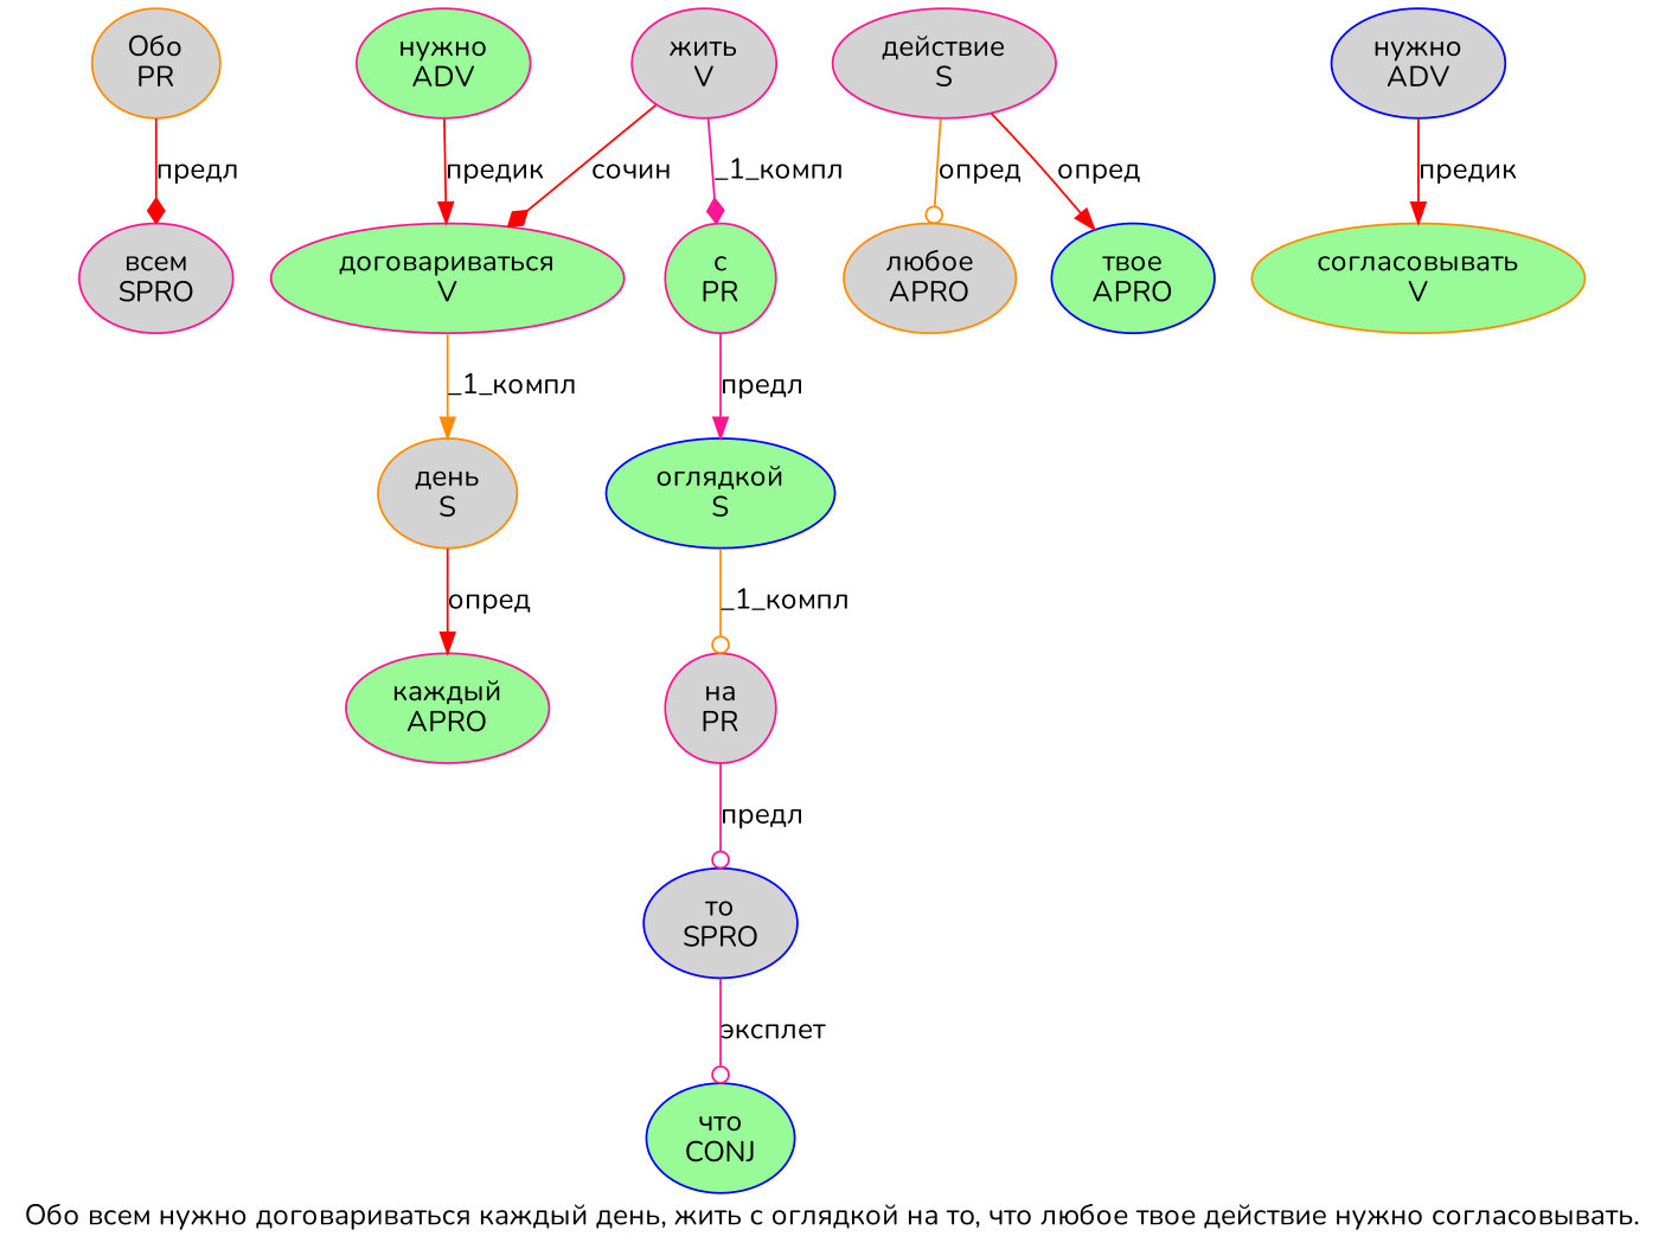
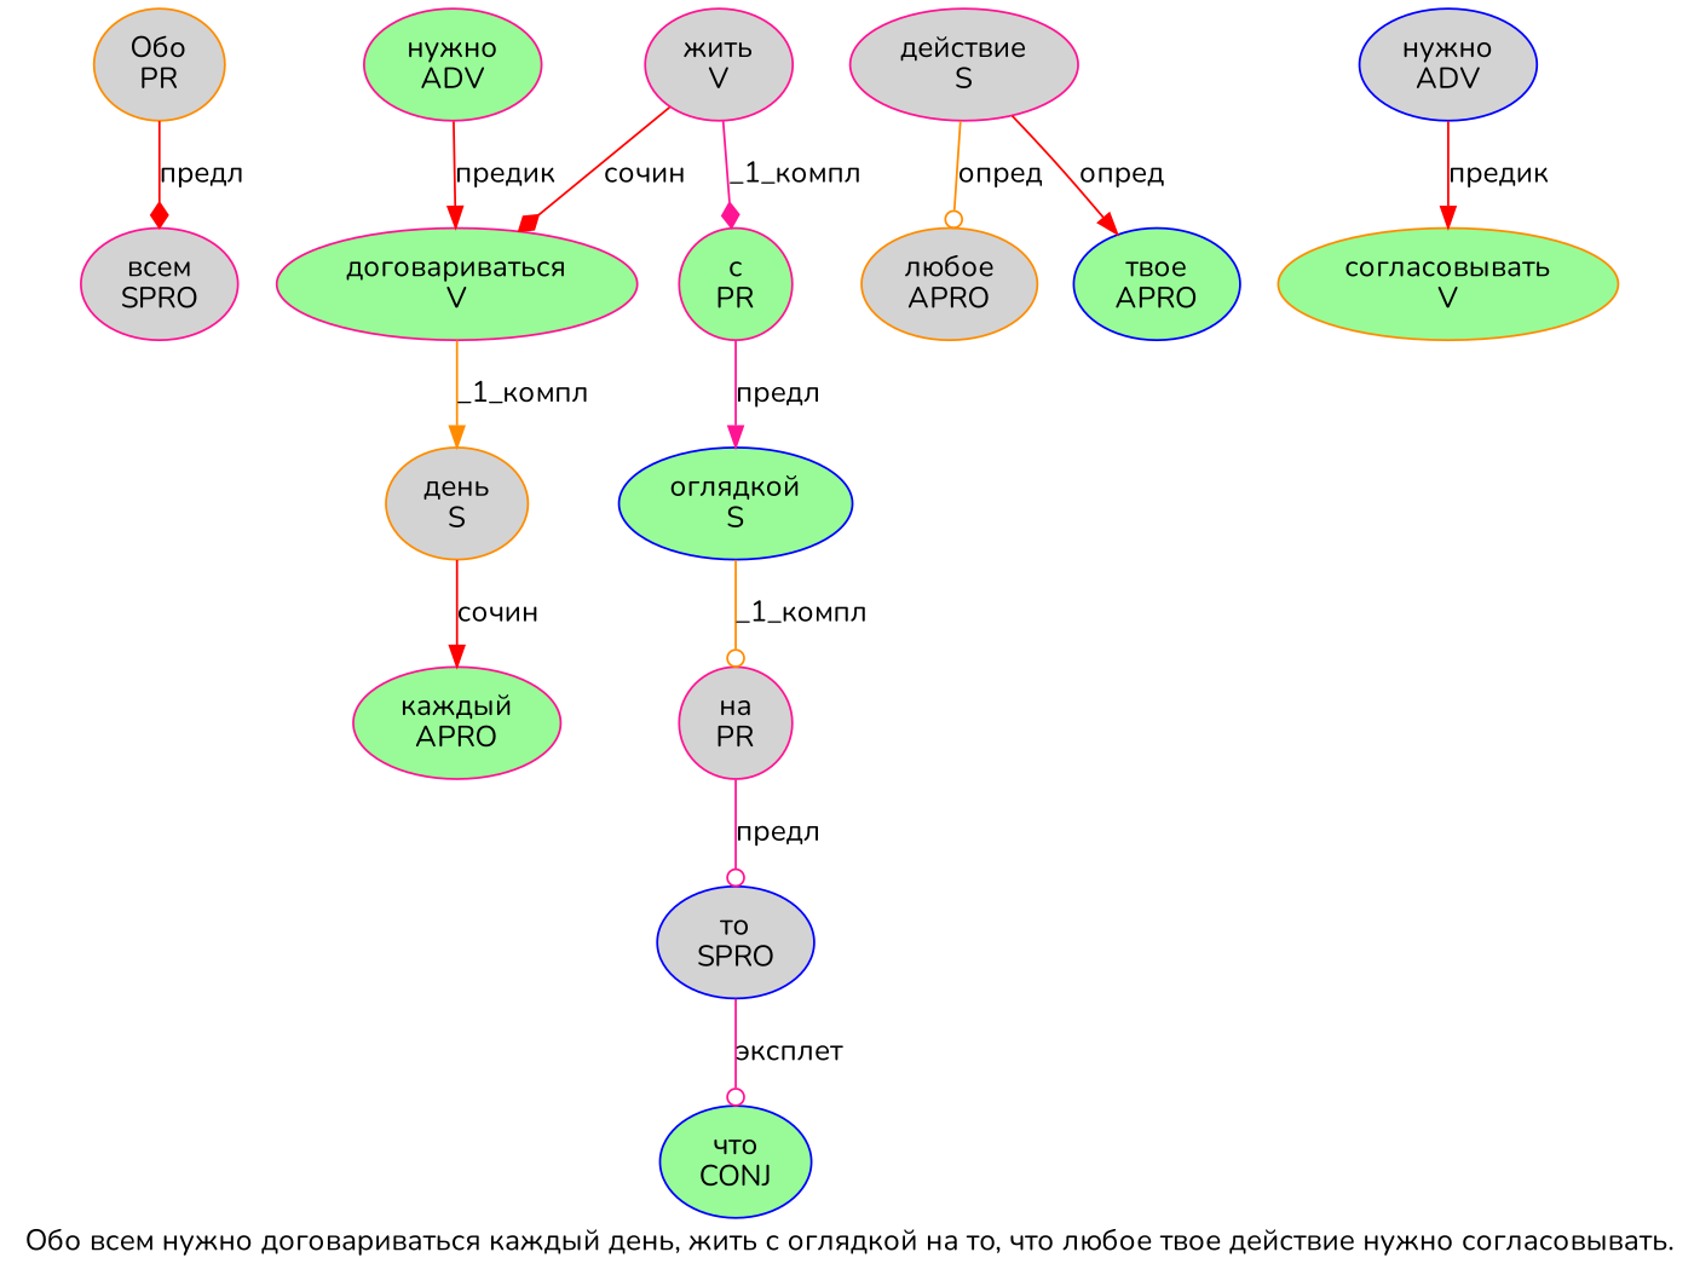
  digraph {
    fontname=Nunito
    label="Обо всем нужно договариваться каждый день, жить с оглядкой на то, что любое твое действие нужно согласовывать."
    node [color=deeppink fillcolor=lightgrey fontname=Nunito penwidth=1 shape=ellipse style=filled]
    edge [arrowhead=normal color=red fontname=Nunito]
    n1 [color=darkorange label="Обо\nPR"]
    n2 [label="всем\nSPRO"]
    n3 [fillcolor=palegreen label="нужно\nADV"]
    n4 [fillcolor=palegreen label="договариваться\nV"]
    n5 [color=darkorange label="день\nS"]
    n6 [fillcolor=palegreen label="каждый\nAPRO"]
    n7 [label="жить\nV"]
    n8 [fillcolor=palegreen label="с\nPR"]
    n9 [color=blue fillcolor=palegreen label="оглядкой\nS"]
    n10 [label="на\nPR"]
    n11 [color=blue label="то\nSPRO"]
    n12 [color=blue fillcolor=palegreen label="что\nCONJ"]
    n13 [color=darkorange label="любое\nAPRO"]
    n14 [color=blue fillcolor=palegreen label="твое\nAPRO"]
    n15 [label="действие\nS"]
    n16 [color=blue label="нужно\nADV"]
    n17 [color=darkorange fillcolor=palegreen label="согласовывать\nV"]
    n1 -> n2 [arrowhead=diamond label="предл"]
    n3 -> n4 [label="предик"]
    n4 -> n5 [color=darkorange label="_1_компл"]
-   n5 -> n6 [label="опред"]
+   n5 -> n6 [label="сочин"]
    n7 -> n4 [arrowhead=diamond label="сочин"]
    n7 -> n8 [arrowhead=diamond color=deeppink label="_1_компл"]
    n8 -> n9 [color=deeppink label="предл"]
    n9 -> n10 [arrowhead=odot color=darkorange label="_1_компл"]
    n10 -> n11 [arrowhead=odot color=deeppink label="предл"]
    n11 -> n12 [arrowhead=odot color=deeppink label="эксплет"]
    n15 -> n13 [arrowhead=odot color=darkorange label="опред"]
    n15 -> n14 [label="опред"]
    n16 -> n17 [label="предик"]
  }
